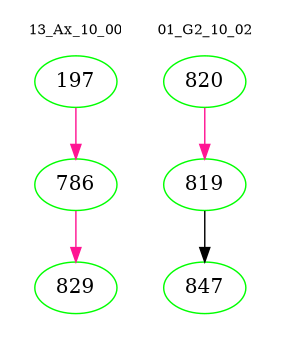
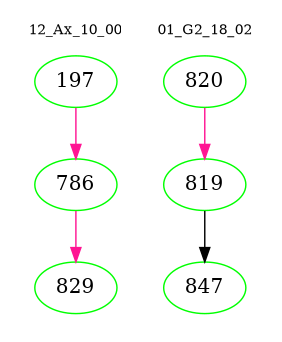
  digraph {
    node [color=green]
    edge [color=deeppink]
    n1 [label=197]
    n2 [label=786]
    n3 [label=829]
    n4 [label=820]
    n5 [label=819]
    n6 [label=847]
    subgraph cluster_1 {
      color=white
      fontsize=10
-     label="13_Ax_10_00"
+     label="12_Ax_10_00"
      n1
      n2
      n3
    }
    subgraph cluster_2 {
      color=white
      fontsize=10
-     label="01_G2_10_02"
+     label="01_G2_18_02"
      n4
      n5
      n6
    }
    n1 -> n2
    n2 -> n3
    n4 -> n5
    n5 -> n6 [color=black]
  }
